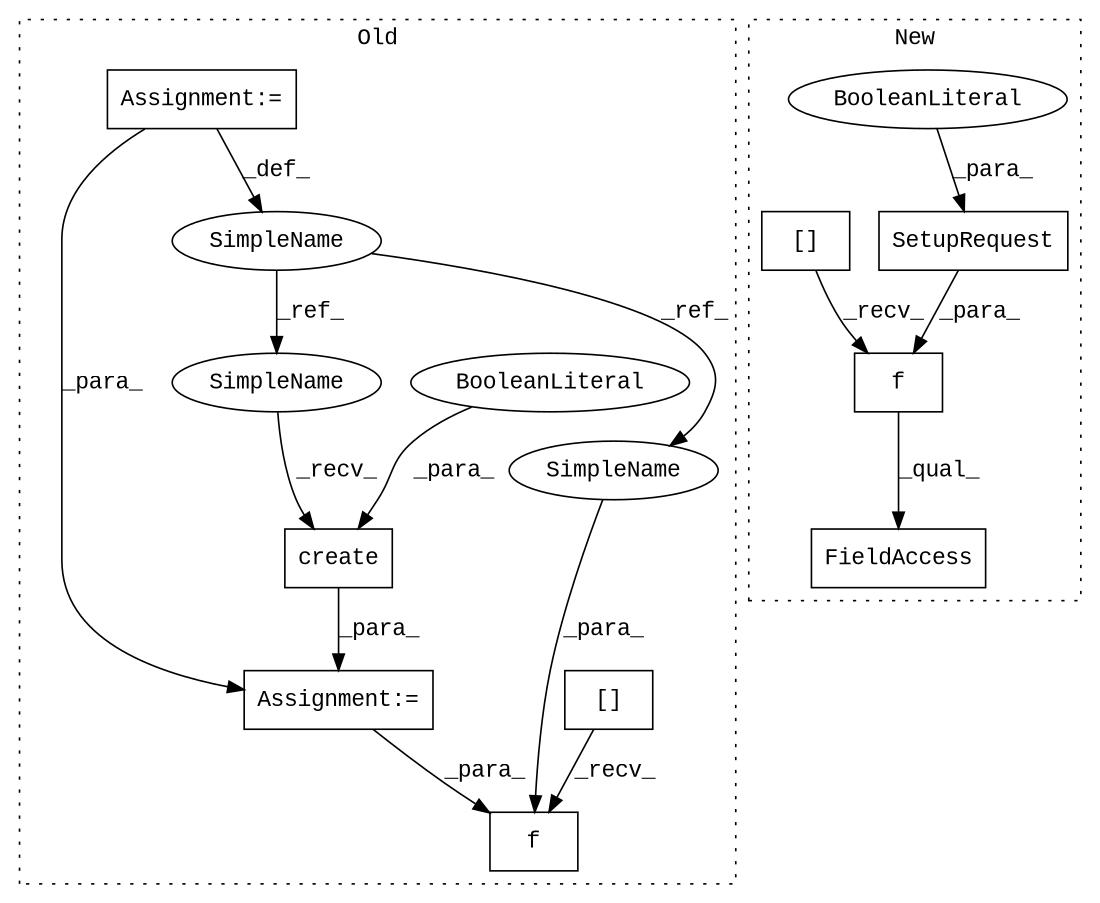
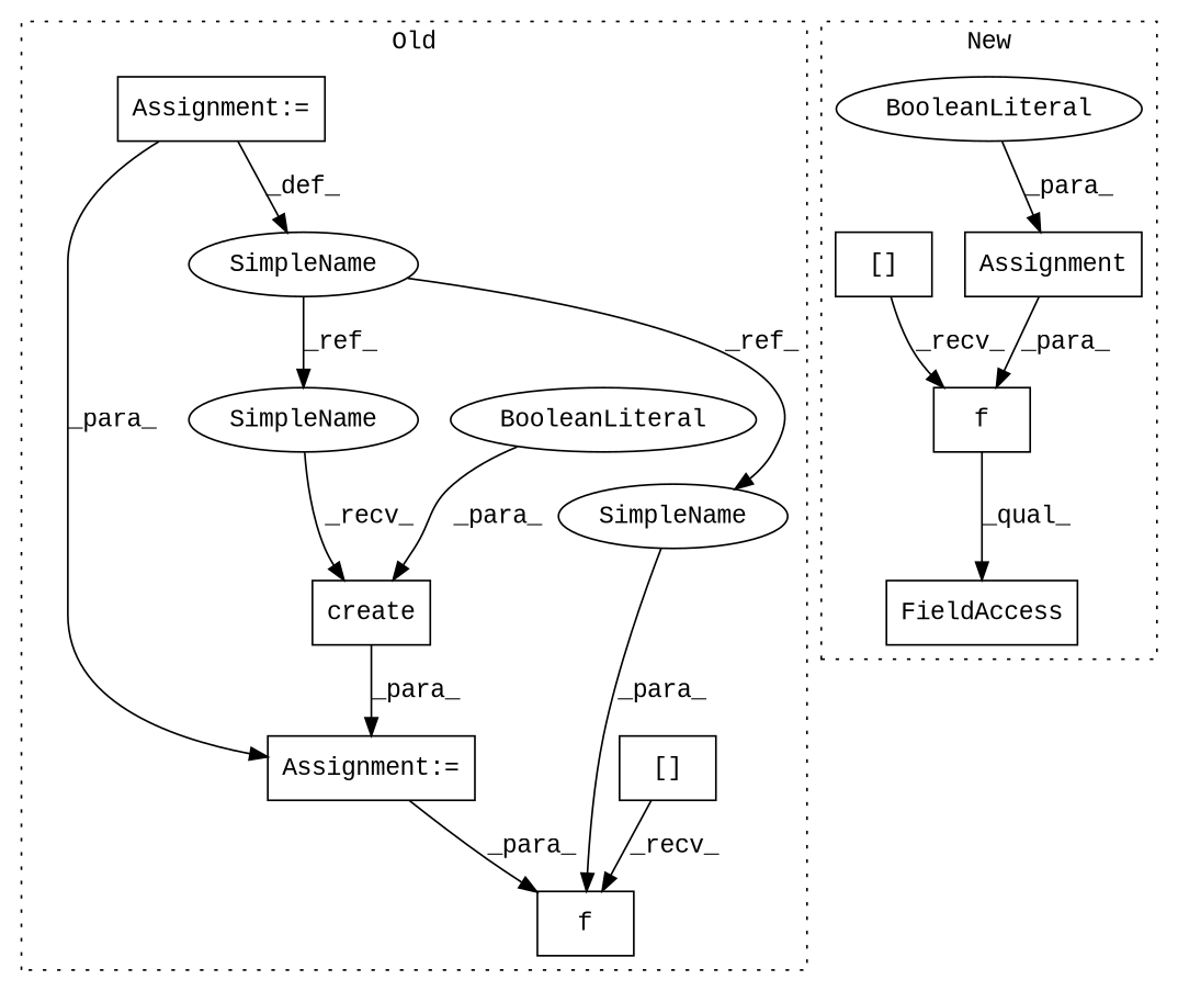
  digraph {
    fontname="Liberation Mono"
    node [a=32 l=9 s=4506 shape=box fontname="Liberation Mono"]
    edge [fontname="Liberation Mono"]
    n1 [l="7,1" label=create s="4602,4640"]
    n2 [a=42 label=SimpleName shape=ellipse]
    n3 [l="2,1" label=f s="4682,4698"]
    n4 [a=2 l="4,1" label="[]" s="4655,4680"]
    n5 [a=9 l=4 label=BooleanLiteral s=4636 shape=ellipse]
    n6 [a=7 label="Assignment:="]
    n7 [a=7 l=1 label="Assignment:=" s=4591]
    n8 [a=42 label=SimpleName s=4684 shape=ellipse]
    n9 [a=42 label=SimpleName s=4592 shape=ellipse]
-   n10 [l="13,1" label=SetupRequest s="4897,4927"]
+   n10 [l="13,1" label=Assignment s="4897,4927"]
    n11 [a=22 l=21 label=FieldAccess s=5000]
    n12 [l="2,1" label=f s="4895,4928"]
    n13 [a=2 l="4,1" label="[]" s="4884,4893"]
    n14 [a=9 l=4 label=BooleanLiteral s=4923 shape=ellipse]
    subgraph cluster_1 {
      label=Old
      style=dotted
      n1
      n2
      n3
      n4
      n5
      n6
      n7
      n8
      n9
    }
    subgraph cluster_2 {
      label=New
      style=dotted
      n10
      n11
      n12
      n13
      n14
    }
    n1 -> n7 [label=_para_]
    n2 -> n8 [label=_ref_]
    n2 -> n9 [label=_ref_]
    n4 -> n3 [label=_recv_]
    n5 -> n1 [label=_para_]
    n6 -> n2 [label=_def_]
    n6 -> n7 [label=_para_]
    n7 -> n3 [label=_para_]
    n8 -> n3 [label=_para_]
    n9 -> n1 [label=_recv_]
    n10 -> n12 [label=_para_]
    n12 -> n11 [label=_qual_]
    n13 -> n12 [label=_recv_]
    n14 -> n10 [label=_para_]
  }
